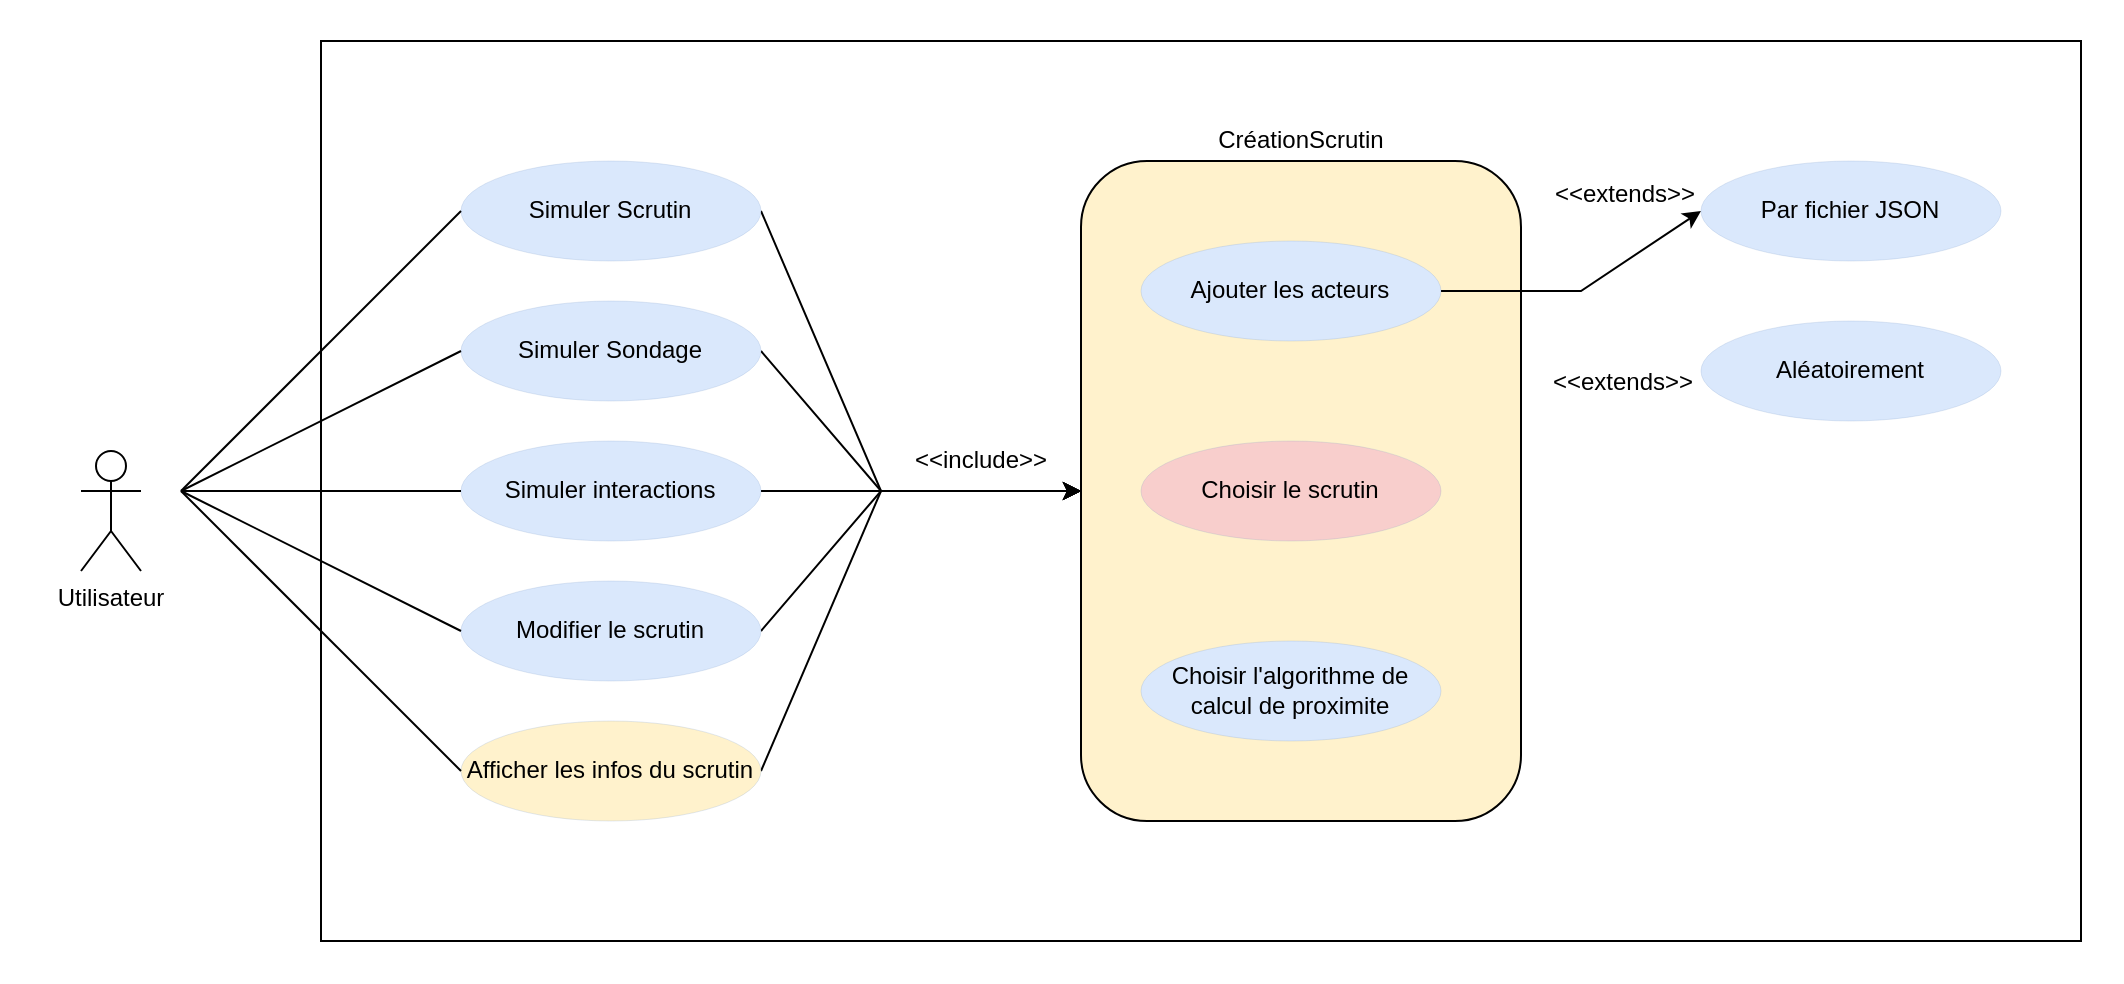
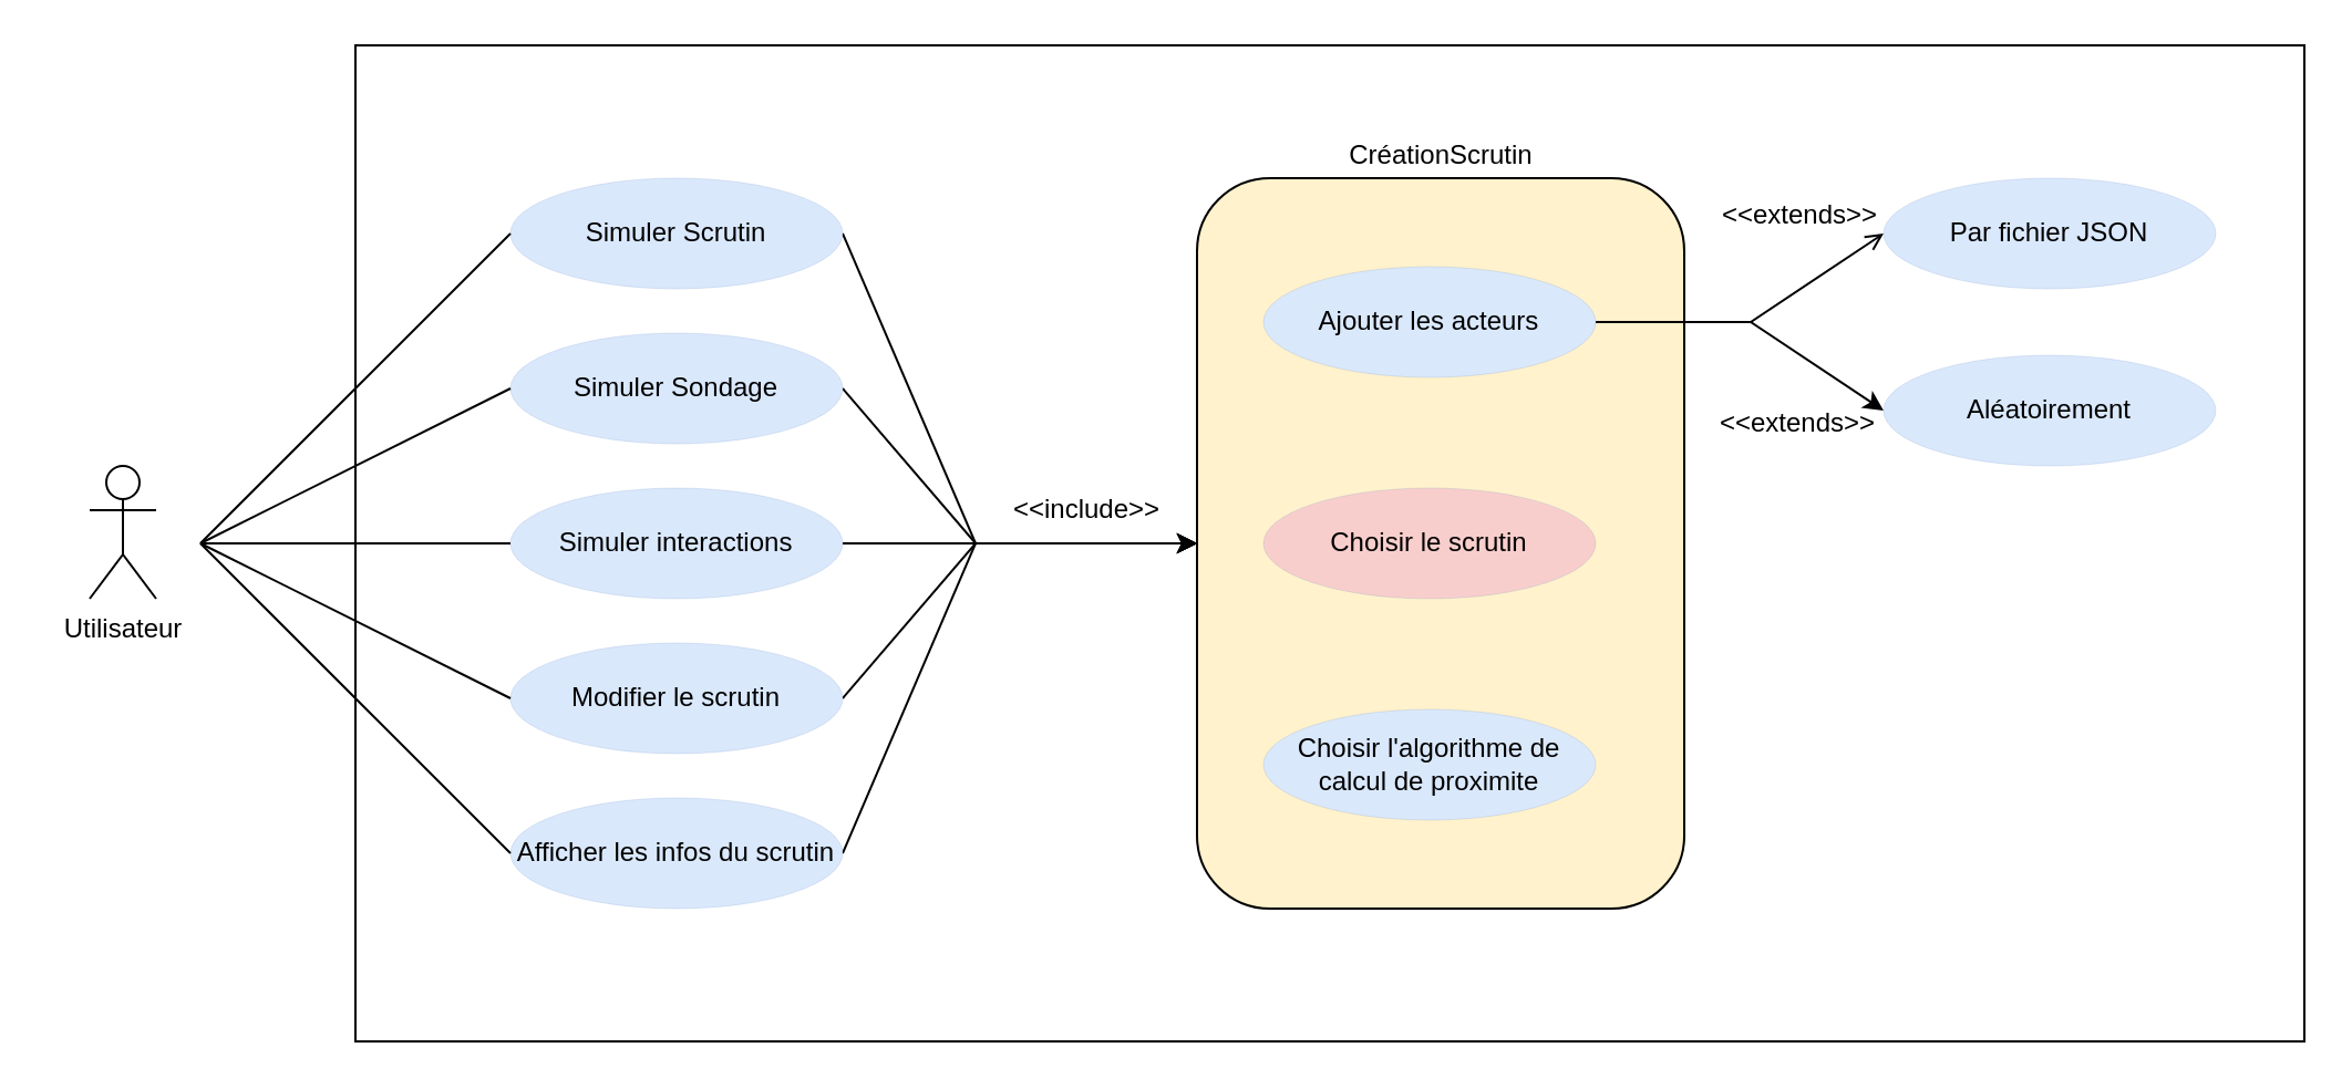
  <mxCell id="0" />
  <mxCell id="1" parent="0" />
  <mxCell id="2" value="" style="rounded=0;whiteSpace=wrap;html=1;strokeColor=none;strokeWidth=1;fillColor=none;gradientColor=none;" vertex="1" parent="1"><mxGeometry x="20" y="195.5" width="70" height="99" as="geometry" /></mxCell>
  <mxCell id="3" value="" style="rounded=0;whiteSpace=wrap;html=1;strokeColor=#000000;strokeWidth=1;fillColor=none;gradientColor=none;" vertex="1" parent="1"><mxGeometry x="160" y="20" width="880" height="450" as="geometry" /></mxCell>
  <mxCell id="4" value="" style="rounded=1;whiteSpace=wrap;html=1;strokeWidth=1;fillColor=#fff2cc;strokeColor=#000000;" vertex="1" parent="1"><mxGeometry x="540" y="80" width="220" height="330" as="geometry" /></mxCell>
- <mxCell id="5" value="Utilisateur" style="shape=umlActor;verticalLabelPosition=bottom;verticalAlign=top;html=1;outlineConnect=0;" vertex="1" parent="1"><mxGeometry x="40" y="225" width="30" height="60" as="geometry" /></mxCell>
+ <mxCell id="5" value="Utilisateur" style="shape=umlActor;verticalLabelPosition=bottom;verticalAlign=top;html=1;outlineConnect=0;" vertex="1" parent="1"><mxGeometry x="40" y="210" width="30" height="60" as="geometry" /></mxCell>
  <mxCell id="6" style="edgeStyle=none;rounded=0;orthogonalLoop=1;jettySize=auto;html=1;exitX=1;exitY=0.5;exitDx=0;exitDy=0;entryX=0;entryY=0.5;entryDx=0;entryDy=0;" edge="1" parent="1" source="7" target="4"><mxGeometry relative="1" as="geometry"><Array as="points"><mxPoint x="440" y="245" /></Array></mxGeometry></mxCell>
  <mxCell id="7" value="Simuler Scrutin" style="ellipse;whiteSpace=wrap;html=1;strokeWidth=0;fillColor=#dae8fc;strokeColor=#6c8ebf;" vertex="1" parent="1"><mxGeometry x="230" y="80" width="150" height="50" as="geometry" /></mxCell>
  <mxCell id="8" style="edgeStyle=none;rounded=0;orthogonalLoop=1;jettySize=auto;html=1;exitX=1;exitY=0.5;exitDx=0;exitDy=0;entryX=0;entryY=0.5;entryDx=0;entryDy=0;" edge="1" parent="1" source="9" target="4"><mxGeometry relative="1" as="geometry"><mxPoint x="470" y="250" as="targetPoint" /><Array as="points"><mxPoint x="440" y="245" /></Array></mxGeometry></mxCell>
  <mxCell id="9" value="Simuler Sondage" style="ellipse;whiteSpace=wrap;html=1;strokeWidth=0;fillColor=#dae8fc;strokeColor=#6c8ebf;" vertex="1" parent="1"><mxGeometry x="230" y="150" width="150" height="50" as="geometry" /></mxCell>
  <mxCell id="10" style="edgeStyle=none;rounded=0;orthogonalLoop=1;jettySize=auto;html=1;exitX=1;exitY=0.5;exitDx=0;exitDy=0;entryX=0;entryY=0.5;entryDx=0;entryDy=0;" edge="1" parent="1" source="11" target="4"><mxGeometry relative="1" as="geometry"><mxPoint x="470" y="250" as="targetPoint" /><Array as="points"><mxPoint x="440" y="245" /></Array></mxGeometry></mxCell>
  <mxCell id="11" value="Simuler interactions" style="ellipse;whiteSpace=wrap;html=1;strokeWidth=0;fillColor=#dae8fc;strokeColor=#6c8ebf;" vertex="1" parent="1"><mxGeometry x="230" y="220" width="150" height="50" as="geometry" /></mxCell>
  <mxCell id="12" style="edgeStyle=none;rounded=0;orthogonalLoop=1;jettySize=auto;html=1;exitX=1;exitY=0.5;exitDx=0;exitDy=0;entryX=0;entryY=0.5;entryDx=0;entryDy=0;" edge="1" parent="1" source="13" target="4"><mxGeometry relative="1" as="geometry"><mxPoint x="470" y="240" as="targetPoint" /><Array as="points"><mxPoint x="440" y="245" /></Array></mxGeometry></mxCell>
  <mxCell id="13" value="Modifier le scrutin" style="ellipse;whiteSpace=wrap;html=1;strokeWidth=0;fillColor=#dae8fc;strokeColor=#6c8ebf;" vertex="1" parent="1"><mxGeometry x="230" y="290" width="150" height="50" as="geometry" /></mxCell>
- <mxCell id="14" style="edgeStyle=none;rounded=0;orthogonalLoop=1;jettySize=auto;html=1;exitX=1;exitY=0.5;exitDx=0;exitDy=0;entryX=0;entryY=0.5;entryDx=0;entryDy=0;" edge="1" parent="1" source="16" target="17"><mxGeometry relative="1" as="geometry"><Array as="points"><mxPoint x="790" y="145" /></Array></mxGeometry></mxCell>
+ <mxCell id="14" style="edgeStyle=none;rounded=0;orthogonalLoop=1;jettySize=auto;html=1;exitX=1;exitY=0.5;exitDx=0;exitDy=0;entryX=0;entryY=0.5;entryDx=0;entryDy=0;endArrow=open;" edge="1" parent="1" source="16" target="17"><mxGeometry relative="1" as="geometry"><Array as="points"><mxPoint x="790" y="145" /></Array></mxGeometry></mxCell>
+ <mxCell id="15" style="edgeStyle=none;rounded=0;orthogonalLoop=1;jettySize=auto;html=1;exitX=1;exitY=0.5;exitDx=0;exitDy=0;entryX=0;entryY=0.5;entryDx=0;entryDy=0;" edge="1" parent="1" source="16" target="18"><mxGeometry relative="1" as="geometry"><Array as="points"><mxPoint x="790" y="145" /></Array></mxGeometry></mxCell>
  <mxCell id="16" value="Ajouter les acteurs" style="ellipse;whiteSpace=wrap;html=1;strokeWidth=0;fillColor=#dae8fc;strokeColor=#6c8ebf;" vertex="1" parent="1"><mxGeometry x="570" y="120" width="150" height="50" as="geometry" /></mxCell>
  <mxCell id="17" value="Par fichier JSON" style="ellipse;whiteSpace=wrap;html=1;strokeWidth=0;fillColor=#dae8fc;strokeColor=#6c8ebf;" vertex="1" parent="1"><mxGeometry x="850" y="80" width="150" height="50" as="geometry" /></mxCell>
  <mxCell id="18" value="Aléatoirement" style="ellipse;whiteSpace=wrap;html=1;strokeWidth=0;fillColor=#dae8fc;strokeColor=#6c8ebf;" vertex="1" parent="1"><mxGeometry x="850" y="160" width="150" height="50" as="geometry" /></mxCell>
  <mxCell id="19" value="Choisir le scrutin" style="ellipse;whiteSpace=wrap;html=1;strokeWidth=0;fillColor=#f8cecc;strokeColor=#6c8ebf;" vertex="1" parent="1"><mxGeometry x="570" y="220" width="150" height="50" as="geometry" /></mxCell>
  <mxCell id="20" value="Choisir l'algorithme de calcul de proximite" style="ellipse;whiteSpace=wrap;html=1;strokeWidth=0;fillColor=#dae8fc;strokeColor=#6c8ebf;" vertex="1" parent="1"><mxGeometry x="570" y="320" width="150" height="50" as="geometry" /></mxCell>
  <mxCell id="21" style="edgeStyle=none;rounded=0;orthogonalLoop=1;jettySize=auto;html=1;exitX=1;exitY=0.5;exitDx=0;exitDy=0;entryX=0;entryY=0.5;entryDx=0;entryDy=0;" edge="1" parent="1" source="22" target="4"><mxGeometry relative="1" as="geometry"><mxPoint x="470" y="250" as="targetPoint" /><Array as="points"><mxPoint x="440" y="245" /></Array></mxGeometry></mxCell>
- <mxCell id="22" value="Afficher les infos du scrutin" style="ellipse;whiteSpace=wrap;html=1;strokeWidth=0;fillColor=#fff2cc;strokeColor=#6c8ebf;" vertex="1" parent="1"><mxGeometry x="230" y="360" width="150" height="50" as="geometry" /></mxCell>
+ <mxCell id="22" value="Afficher les infos du scrutin" style="ellipse;whiteSpace=wrap;html=1;strokeWidth=0;fillColor=#dae8fc;strokeColor=#6c8ebf;" vertex="1" parent="1"><mxGeometry x="230" y="360" width="150" height="50" as="geometry" /></mxCell>
  <mxCell id="23" value="CréationScrutin" style="text;html=1;align=center;verticalAlign=middle;resizable=0;points=[];autosize=1;strokeColor=none;fillColor=none;" vertex="1" parent="1"><mxGeometry x="600" y="60" width="100" height="20" as="geometry" /></mxCell>
  <mxCell id="24" value="&amp;lt;&amp;lt;include&amp;gt;&amp;gt;" style="text;html=1;align=center;verticalAlign=middle;resizable=0;points=[];autosize=1;strokeColor=none;fillColor=none;" vertex="1" parent="1"><mxGeometry x="450" y="220" width="80" height="20" as="geometry" /></mxCell>
  <mxCell id="25" value="&amp;lt;&amp;lt;extends&amp;gt;&amp;gt;" style="text;html=1;align=center;verticalAlign=middle;resizable=0;points=[];autosize=1;strokeColor=none;fillColor=none;" vertex="1" parent="1"><mxGeometry x="767" y="87" width="90" height="20" as="geometry" /></mxCell>
  <mxCell id="26" value="&amp;lt;&amp;lt;extends&amp;gt;&amp;gt;" style="text;html=1;align=center;verticalAlign=middle;resizable=0;points=[];autosize=1;strokeColor=none;fillColor=none;" vertex="1" parent="1"><mxGeometry x="766" y="181" width="90" height="20" as="geometry" /></mxCell>
  <mxCell id="27" style="edgeStyle=none;rounded=0;orthogonalLoop=1;jettySize=auto;html=1;exitX=1;exitY=0.5;exitDx=0;exitDy=0;entryX=0;entryY=0.5;entryDx=0;entryDy=0;endArrow=none;endFill=0;" edge="1" parent="1" source="2" target="7"><mxGeometry relative="1" as="geometry" /></mxCell>
  <mxCell id="28" style="edgeStyle=none;rounded=0;orthogonalLoop=1;jettySize=auto;html=1;exitX=1;exitY=0.5;exitDx=0;exitDy=0;entryX=0;entryY=0.5;entryDx=0;entryDy=0;endArrow=none;endFill=0;" edge="1" parent="1" source="2" target="9"><mxGeometry relative="1" as="geometry" /></mxCell>
  <mxCell id="29" style="edgeStyle=none;rounded=0;orthogonalLoop=1;jettySize=auto;html=1;exitX=1;exitY=0.5;exitDx=0;exitDy=0;entryX=0;entryY=0.5;entryDx=0;entryDy=0;endArrow=none;endFill=0;" edge="1" parent="1" source="2" target="11"><mxGeometry relative="1" as="geometry" /></mxCell>
  <mxCell id="30" style="edgeStyle=none;rounded=0;orthogonalLoop=1;jettySize=auto;html=1;exitX=1;exitY=0.5;exitDx=0;exitDy=0;entryX=0;entryY=0.5;entryDx=0;entryDy=0;endArrow=none;endFill=0;" edge="1" parent="1" source="2" target="13"><mxGeometry relative="1" as="geometry" /></mxCell>
  <mxCell id="31" style="edgeStyle=none;rounded=0;orthogonalLoop=1;jettySize=auto;html=1;exitX=1;exitY=0.5;exitDx=0;exitDy=0;entryX=0;entryY=0.5;entryDx=0;entryDy=0;endArrow=none;endFill=0;" edge="1" parent="1" source="2" target="22"><mxGeometry relative="1" as="geometry" /></mxCell>
